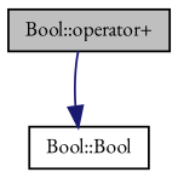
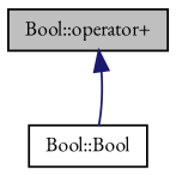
  digraph {
    rankdir=TB
    fontname="EB Garamond"
    node [color=black fontname="EB Garamond" fontsize=10 shape=record style=filled]
    n1 [fillcolor=grey75 fontcolor=black height=0.2 label="Bool::operator+" width=0.4]
    n2 [fillcolor=white height=0.2 label="Bool::Bool" width=0.4]
-   n1 -> n2 [color=midnightblue fontname="EB Garamond" fontsize=10 labelfontname=Helvetica labelfontsize=10 style=solid]
+   n2 -> n1 [color=midnightblue fontname="EB Garamond" fontsize=10 labelfontname=Helvetica labelfontsize=10 style=solid]
  }
